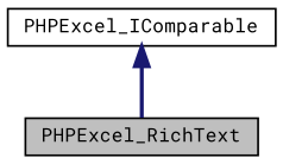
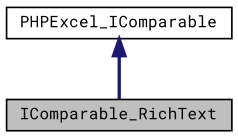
  digraph {
    fontname="Roboto Mono"
    node [color=black fontname="Roboto Mono" fontsize=10 shape=record style=filled]
-   n1 [fillcolor=grey75 fontcolor=black height=0.2 label=PHPExcel_RichText width=0.4]
+   n1 [fillcolor=grey75 fontcolor=black height=0.2 label=IComparable_RichText width=0.4]
    n2 [fillcolor=white height=0.2 label=PHPExcel_IComparable width=0.4]
    n2 -> n1 [color=midnightblue dir=back fontname="Roboto Mono" fontsize=10 labelfontname=Helvetica labelfontsize=10 style=bold]
  }
